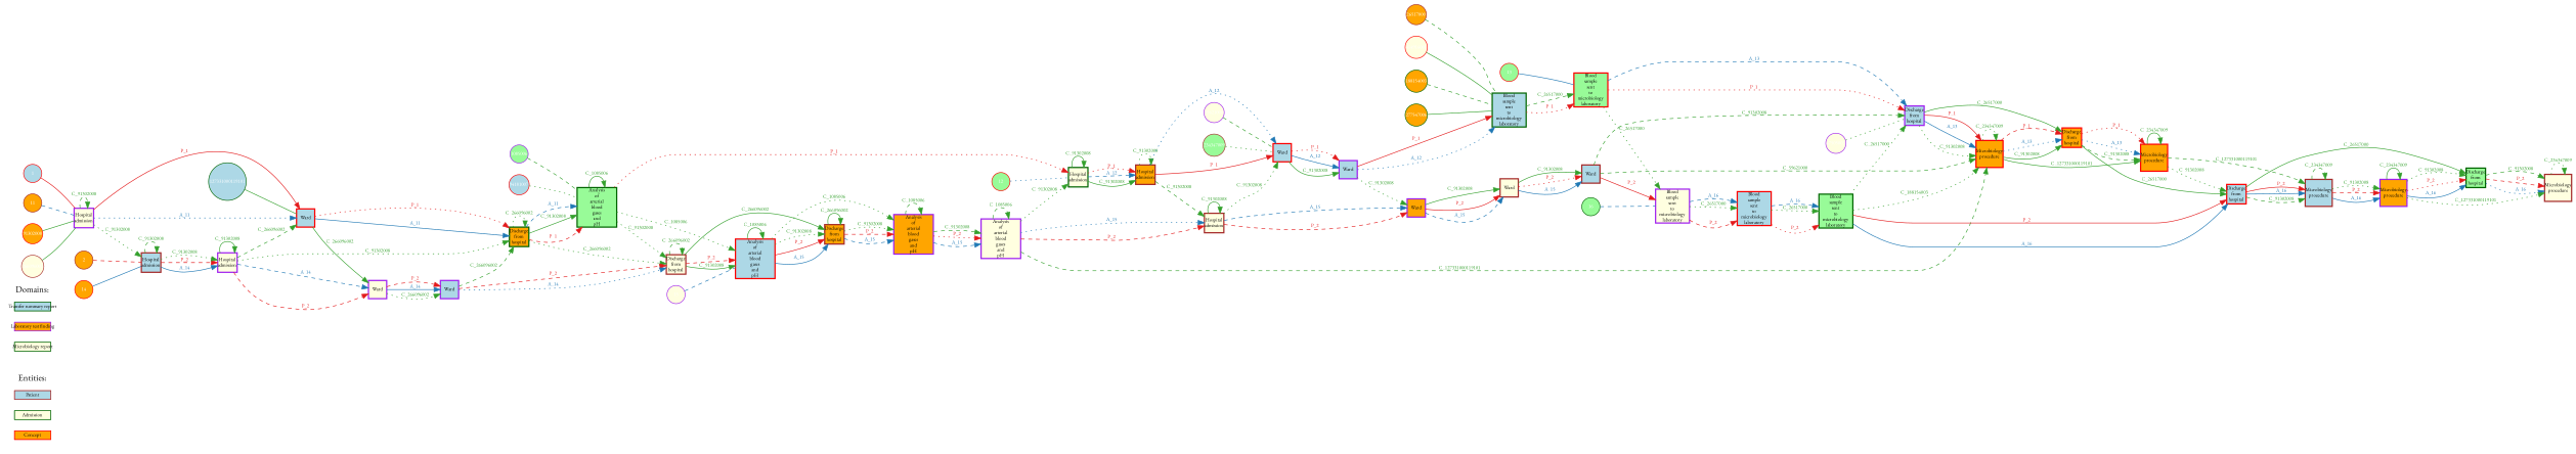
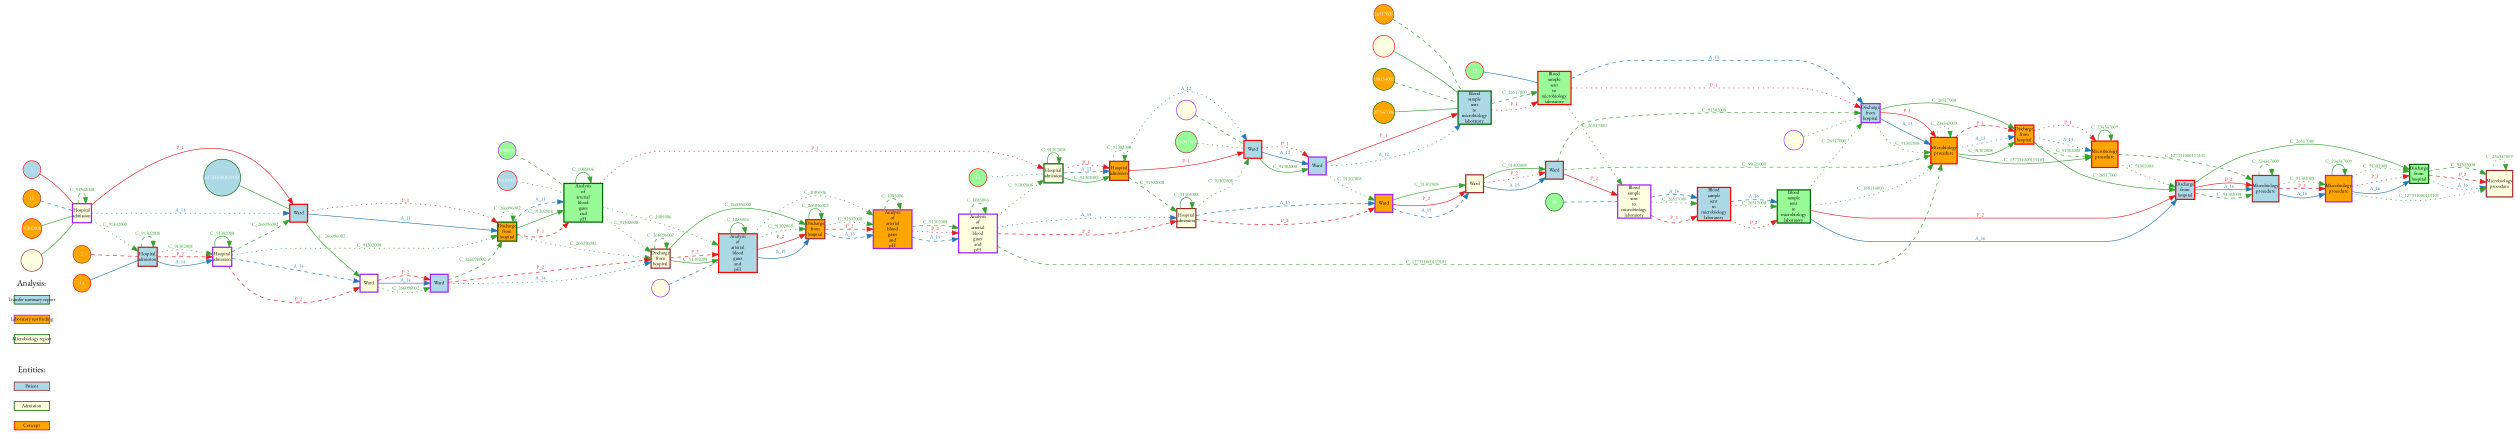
  digraph {
    fontname="EB Garamond"
    rankdir=LR
    node [color=red fillcolor=orange fixedsize=false fontname="EB Garamond" fontsize=8 margin=0 shape=square style=filled penwidth=2]
    edge [color="#33a02c" fontcolor="#33a02c" fontname="EB Garamond" fontsize=8 penwidth=1 style=dotted]
    n1 [color=brown fillcolor=lightblue fixedsize=True fontcolor="#000000" height=0.2 label=Patient shape=rectangle style="striped,filled" width=0.8 penwidth=""]
    n2 [color=darkgreen fillcolor=lightyellow fixedsize=True fontcolor="#000000" height=0.2 label=Admission shape=rectangle style="striped,filled" width=0.8 penwidth=""]
    n3 [fixedsize=True fontcolor="#000000" height=0.2 label=Concept shape=rectangle style="striped,filled" width=0.8 penwidth=""]
    n4 [color=darkgreen fillcolor=lightblue fixedsize=True fontcolor="#000000" height=0.2 label="Transfer summary report" shape=rectangle style="striped,filled" width=0.8 penwidth=""]
    n5 [color=purple fixedsize=True fontcolor="#000000" height=0.2 label="Laboratory test finding" shape=rectangle style="striped,filled" width=0.8 penwidth=""]
    n6 [color=darkgreen fillcolor=lightyellow fixedsize=True fontcolor="#000000" height=0.2 label="Microbiology report" shape=rectangle style="striped,filled" width=0.8 penwidth=""]
    n7 [color=darkgreen fillcolor=palegreen height=0.4 label="Analysis\nof\narterial\nblood\ngases\nand\npH" width=0.4]
    n8 [color=darkgreen fillcolor=lightyellow height=0.4 label="Hospital\nadmission" width=0.4]
    n9 [color=brown fillcolor=lightyellow height=0.4 label="Discharge\nfrom\nhospital" width=0.4]
    n10 [fillcolor=lightblue height=0.4 label="Analysis\nof\narterial\nblood\ngases\nand\npH" width=0.4]
    n11 [color=brown height=0.4 label="Hospital\nadmission" width=0.4]
    n12 [color=brown height=0.4 label="Discharge\nfrom\nhospital" width=0.4]
    n13 [color=purple height=0.4 label="Analysis\nof\narterial\nblood\ngases\nand\npH" width=0.4]
    n14 [fillcolor=lightblue height=0.4 label=Ward width=0.4]
    n15 [color=brown fillcolor=lightyellow height=0.4 label="Hospital\nadmission" width=0.4]
    n16 [color=purple fillcolor=lightblue height=0.4 label=Ward width=0.4]
    n17 [color=darkgreen fillcolor=lightblue height=0.4 label="Blood\nsample\nsent\nto\nmicrobiology\nlaboratory" width=0.4]
    n18 [color=purple height=0.4 label=Ward width=0.4]
    n19 [fillcolor=palegreen height=0.4 label="Blood\nsample\nsent\nto\nmicrobiology\nlaboratory" width=0.4]
    n20 [color=brown fillcolor=lightyellow height=0.4 label=Ward width=0.4]
    n21 [color=purple fillcolor=lightblue height=0.4 label="Discharge\nfrom\nhospital" width=0.4]
    n22 [color=purple fillcolor=lightyellow height=0.4 label="Blood\nsample\nsent\nto\nmicrobiology\nlaboratory" width=0.4]
    n23 [fillcolor=lightblue height=0.4 label=Ward width=0.4]
    n24 [color=darkgreen height=0.4 label="Discharge\nfrom\nhospital" width=0.4]
    n25 [color=purple fillcolor=lightyellow height=0.4 label=Ward width=0.4]
    n26 [color=purple fillcolor=lightblue height=0.4 label=Ward width=0.4]
    n27 [height=0.4 label="Discharge\nfrom\nhospital" width=0.4]
    n28 [height=0.4 label="Microbiology\nprocedure" width=0.4]
    n29 [fillcolor=lightblue height=0.4 label="Discharge\nfrom\nhospital" width=0.4]
    n30 [color=brown fillcolor=lightblue height=0.4 label="Microbiology\nprocedure" width=0.4]
    n31 [color=darkgreen fillcolor=palegreen height=0.4 label="Discharge\nfrom\nhospital" width=0.4]
    n32 [color=purple height=0.4 label="Microbiology\nprocedure" width=0.4]
    n33 [height=0.4 label="Microbiology\nprocedure" width=0.4]
    n34 [fillcolor=lightblue height=0.4 label="Blood\nsample\nsent\nto\nmicrobiology\nlaboratory" width=0.4]
    n35 [color=purple fillcolor=lightyellow height=0.4 label="Hospital\nadmission" width=0.4]
    n36 [color=brown fillcolor=lightblue height=0.4 label="Hospital\nadmission" width=0.4]
    n37 [color=purple fillcolor=lightyellow height=0.4 label="Hospital\nadmission" width=0.4]
    n38 [color=purple fillcolor=lightyellow height=0.4 label="Analysis\nof\narterial\nblood\ngases\nand\npH" width=0.4]
    n39 [color=darkgreen fillcolor=palegreen height=0.4 label="Blood\nsample\nsent\nto\nmicrobiology\nlaboratory" width=0.4]
    n40 [color=brown fillcolor=lightyellow height=0.4 label="Microbiology\nprocedure" width=0.4]
    n41 [color=brown fillcolor=lightblue height=0.4 label=Ward width=0.4]
    n42 [fillcolor=lightblue fontcolor="#ffffff" height=0.4 label=1 shape=circle width=0.4 penwidth=""]
    n43 [color=brown fontcolor="#ffffff" height=0.4 label=2 shape=circle width=0.4 penwidth=""]
    n44 [color=brown fontcolor="#ffffff" height=0.4 label=11 shape=circle width=0.4 penwidth=""]
    n45 [fillcolor=palegreen fontcolor="#ffffff" height=0.4 label=12 shape=circle width=0.4 penwidth=""]
    n46 [fillcolor=palegreen fontcolor="#ffffff" height=0.4 label=13 shape=circle width=0.4 penwidth=""]
    n47 [fontcolor="#ffffff" height=0.4 label=14 shape=circle width=0.4 penwidth=""]
    n48 [color=purple fillcolor=lightyellow fontcolor="#ffffff" height=0.4 label=15 shape=circle width=0.4 penwidth=""]
    n49 [color=darkgreen fillcolor=palegreen fontcolor="#ffffff" height=0.4 label=16 shape=circle width=0.4 penwidth=""]
    n50 [fontcolor="#ffffff" height=0.4 label=91302008 shape=circle width=0.4 penwidth=""]
    n51 [color=darkgreen fillcolor=lightblue fontcolor="#ffffff" height=0.4 label=127331000119101 shape=circle width=0.4 penwidth=""]
    n52 [color=brown fillcolor=lightyellow fontcolor="#ffffff" height=0.4 label=266096002 shape=circle width=0.4 penwidth=""]
    n53 [color=purple fillcolor=palegreen fontcolor="#ffffff" height=0.4 label=1085006 shape=circle width=0.4 penwidth=""]
    n54 [color=purple fillcolor=lightyellow fontcolor="#ffffff" height=0.4 label=59621000 shape=circle width=0.4 penwidth=""]
    n55 [color=brown fillcolor=palegreen fontcolor="#ffffff" height=0.4 label=234347009 shape=circle width=0.4 penwidth=""]
    n56 [color=brown fontcolor="#ffffff" height=0.4 label=26517000 shape=circle width=0.4 penwidth=""]
    n57 [fillcolor=lightblue fontcolor="#ffffff" height=0.4 label=94181007 shape=circle width=0.4 penwidth=""]
    n58 [fillcolor=lightyellow fontcolor="#ffffff" height=0.4 label=414916001 shape=circle width=0.4 penwidth=""]
    n59 [color=darkgreen fontcolor="#ffffff" height=0.4 label=188154003 shape=circle width=0.4 penwidth=""]
    n60 [color=darkgreen fontcolor="#ffffff" height=0.4 label=277547006 shape=circle width=0.4 penwidth=""]
    n61 [color=purple fillcolor=lightyellow fontcolor="#ffffff" height=0.4 label=47505003 shape=circle width=0.4 penwidth=""]
    subgraph cluster_1 {
      color="#ffffff"
      label="\nEntities:"
      style=filled
      n1
      n2
      n3
    }
    subgraph cluster_2 {
      color="#ffffff"
-     label="Domains:"
+     label="Analysis:"
      style=filled
      n4
      n5
      n6
    }
    n7 -> n7 [label=C_1085006 style=solid]
    n7 -> n8 [color="#e31a1c" fontcolor="#e31a1c" label=P_1]
    n7 -> n9 [label=C_91302008]
    n7 -> n10 [label=C_1085006]
    n8 -> n8 [label=C_91302008 style=solid]
    n8 -> n11 [color="#e31a1c" fontcolor="#e31a1c" label=P_1]
    n8 -> n11 [color="#1f78b4" fontcolor="#1f78b4" label=A_12 style=dashed]
    n8 -> n11 [label=C_91302008 style=solid]
    n9 -> n9 [label=C_266096002 style=dashed]
    n9 -> n10 [color="#e31a1c" fontcolor="#e31a1c" label=P_2 style=dashed]
    n9 -> n10 [label=C_91302008 style=solid]
    n9 -> n12 [label=C_266096002 style=solid]
    n10 -> n10 [label=C_1085006 style=solid]
    n10 -> n12 [color="#e31a1c" fontcolor="#e31a1c" label=P_2 style=solid]
    n10 -> n12 [color="#1f78b4" fontcolor="#1f78b4" label=A_15 style=solid]
    n10 -> n12 [label=C_91302008]
    n10 -> n13 [label=C_1085006]
    n11 -> n11 [label=C_91302008]
    n11 -> n14 [color="#e31a1c" fontcolor="#e31a1c" label=P_1 style=solid]
    n11 -> n14 [color="#1f78b4" fontcolor="#1f78b4" label=A_12]
    n11 -> n15 [label=C_91302008 style=dashed]
    n12 -> n12 [label=C_266096002 style=solid]
    n12 -> n13 [color="#e31a1c" fontcolor="#e31a1c" label=P_2 style=dashed]
    n12 -> n13 [color="#1f78b4" fontcolor="#1f78b4" label=A_15 style=dashed]
    n12 -> n13 [label=C_91302008]
    n13 -> n13 [label=C_1085006 style=dashed]
    n13 -> n38 [color="#e31a1c" fontcolor="#e31a1c" label=P_2]
    n13 -> n38 [color="#1f78b4" fontcolor="#1f78b4" label=A_15 style=dashed]
    n13 -> n38 [label=C_91302008 style=dashed]
    n14 -> n16 [color="#e31a1c" fontcolor="#e31a1c" label=P_1]
    n14 -> n16 [color="#1f78b4" fontcolor="#1f78b4" label=A_12 style=solid]
    n14 -> n16 [label=C_91302008 style=solid]
    n15 -> n14 [label=C_91302008]
    n15 -> n15 [label=C_91302008 style=solid]
    n15 -> n18 [color="#e31a1c" fontcolor="#e31a1c" label=P_2 style=dashed]
    n15 -> n18 [color="#1f78b4" fontcolor="#1f78b4" label=A_15 style=dashed]
    n16 -> n17 [color="#e31a1c" fontcolor="#e31a1c" label=P_1 style=solid]
    n16 -> n17 [color="#1f78b4" fontcolor="#1f78b4" label=A_12]
    n16 -> n18 [label=C_91302008]
    n17 -> n19 [color="#e31a1c" fontcolor="#e31a1c" label=P_1]
    n17 -> n19 [label=C_26517000 style=dashed]
    n18 -> n20 [color="#e31a1c" fontcolor="#e31a1c" label=P_2 style=solid]
    n18 -> n20 [color="#1f78b4" fontcolor="#1f78b4" label=A_15 style=dashed]
    n18 -> n20 [label=C_91302008 style=solid]
    n19 -> n21 [color="#e31a1c" fontcolor="#e31a1c" label=P_1]
    n19 -> n21 [color="#1f78b4" fontcolor="#1f78b4" label=A_13 style=dashed]
    n19 -> n22 [label=C_26517000]
    n20 -> n41 [color="#e31a1c" fontcolor="#e31a1c" label=P_2]
    n20 -> n41 [color="#1f78b4" fontcolor="#1f78b4" label=A_15 style=solid]
    n20 -> n41 [label=C_91302008 style=solid]
    n21 -> n27 [label=C_26517000 style=solid]
    n21 -> n33 [color="#e31a1c" fontcolor="#e31a1c" label=P_1 style=solid]
    n21 -> n33 [color="#1f78b4" fontcolor="#1f78b4" label=A_13 style=solid]
    n21 -> n33 [label=C_91302008]
    n22 -> n34 [color="#e31a1c" fontcolor="#e31a1c" label=P_2 style=dashed]
    n22 -> n34 [color="#1f78b4" fontcolor="#1f78b4" label=A_16 style=dashed]
    n22 -> n34 [label=C_26517000]
    n23 -> n24 [color="#e31a1c" fontcolor="#e31a1c" label=P_1]
    n23 -> n24 [color="#1f78b4" fontcolor="#1f78b4" label=A_11 style=solid]
    n23 -> n25 [label=C_266096002 style=solid]
    n24 -> n7 [color="#e31a1c" fontcolor="#e31a1c" label=P_1 style=dashed]
    n24 -> n7 [color="#1f78b4" fontcolor="#1f78b4" label=A_11 style=dashed]
    n24 -> n7 [label=C_91302008 style=solid]
    n24 -> n9 [label=C_266096002]
    n24 -> n24 [label=C_266096002]
    n25 -> n26 [color="#e31a1c" fontcolor="#e31a1c" label=P_2 style=dashed]
    n25 -> n26 [color="#1f78b4" fontcolor="#1f78b4" label=A_14 style=solid]
    n25 -> n26 [label=C_266096002]
    n26 -> n9 [color="#e31a1c" fontcolor="#e31a1c" label=P_2 style=dashed]
    n26 -> n9 [color="#1f78b4" fontcolor="#1f78b4" label=A_14]
    n26 -> n24 [label=C_266096002 style=dashed]
    n27 -> n28 [color="#e31a1c" fontcolor="#e31a1c" label=P_1]
    n27 -> n28 [color="#1f78b4" fontcolor="#1f78b4" label=A_13]
    n27 -> n28 [label=C_91302008 style=dashed]
    n27 -> n29 [label=C_26517000 style=solid]
    n28 -> n28 [label=C_234347009 style=solid]
    n28 -> n29 [label=C_91302008]
    n28 -> n30 [label=C_127331000119101 style=dashed]
    n29 -> n30 [color="#e31a1c" fontcolor="#e31a1c" label=P_2 style=solid]
    n29 -> n30 [color="#1f78b4" fontcolor="#1f78b4" label=A_16 style=solid]
    n29 -> n30 [label=C_91302008 style=dashed]
    n29 -> n31 [label=C_26517000 style=solid]
    n30 -> n30 [label=C_234347009 style=dashed]
    n30 -> n32 [color="#e31a1c" fontcolor="#e31a1c" label=P_2 style=dashed]
    n30 -> n32 [color="#1f78b4" fontcolor="#1f78b4" label=A_16 style=solid]
    n30 -> n32 [label=C_91302008]
    n31 -> n40 [color="#e31a1c" fontcolor="#e31a1c" label=P_2 style=dashed]
    n31 -> n40 [color="#1f78b4" fontcolor="#1f78b4" label=A_16]
    n31 -> n40 [label=C_91302008 style=dashed]
    n32 -> n31 [color="#e31a1c" fontcolor="#e31a1c" label=P_2]
    n32 -> n31 [color="#1f78b4" fontcolor="#1f78b4" label=A_16 style=solid]
    n32 -> n31 [label=C_91302008]
    n32 -> n32 [label=C_234347009 style=solid]
    n32 -> n40 [label=C_127331000119101]
    n33 -> n27 [color="#e31a1c" fontcolor="#e31a1c" label=P_1 style=dashed]
    n33 -> n27 [color="#1f78b4" fontcolor="#1f78b4" label=A_13]
    n33 -> n27 [label=C_91302008 style=solid]
    n33 -> n28 [label=C_127331000119101 style=solid]
    n33 -> n33 [label=C_234347009]
    n34 -> n39 [color="#e31a1c" fontcolor="#e31a1c" label=P_2]
    n34 -> n39 [color="#1f78b4" fontcolor="#1f78b4" label=A_16 style=dashed]
    n34 -> n39 [label=C_26517000]
    n35 -> n23 [color="#e31a1c" fontcolor="#e31a1c" label=P_1 style=solid]
    n35 -> n23 [color="#1f78b4" fontcolor="#1f78b4" label=A_11]
    n35 -> n35 [label=C_91302008 style=dashed]
    n35 -> n36 [label=C_91302008]
    n36 -> n36 [label=C_91302008 style=dashed]
    n36 -> n37 [color="#e31a1c" fontcolor="#e31a1c" label=P_2 style=dashed]
    n36 -> n37 [color="#1f78b4" fontcolor="#1f78b4" label=A_14 style=solid]
    n36 -> n37 [label=C_91302008]
    n37 -> n23 [label=C_266096002 style=dashed]
    n37 -> n24 [label=C_91302008]
    n37 -> n25 [color="#e31a1c" fontcolor="#e31a1c" label=P_2 style=dashed]
    n37 -> n25 [color="#1f78b4" fontcolor="#1f78b4" label=A_14 style=dashed]
    n37 -> n37 [label=C_91302008 style=solid]
    n38 -> n8 [label=C_91302008]
    n38 -> n15 [color="#e31a1c" fontcolor="#e31a1c" label=P_2 style=dashed]
    n38 -> n15 [color="#1f78b4" fontcolor="#1f78b4" label=A_15]
    n38 -> n33 [label=C_127331000119101 style=dashed]
    n38 -> n38 [label=C_1085006 style=dashed]
    n39 -> n21 [label=C_26517000]
    n39 -> n29 [color="#e31a1c" fontcolor="#e31a1c" label=P_2 style=solid]
    n39 -> n29 [color="#1f78b4" fontcolor="#1f78b4" label=A_16 style=solid]
    n39 -> n33 [label=C_188154003]
    n40 -> n40 [label=C_234347009]
    n41 -> n21 [label=C_91302008 style=dashed]
    n41 -> n22 [color="#e31a1c" fontcolor="#e31a1c" label=P_2 style=solid]
    n41 -> n33 [label=C_59621000 style=dashed]
    n42 -> n35 [arrowhead=none color="#e31a1c" style=solid fontcolor="" fontsize="" penwidth=""]
    n43 -> n36 [arrowhead=none color="#e31a1c" style=dashed fontcolor="" fontsize="" penwidth=""]
    n44 -> n35 [arrowhead=none color="#1f78b4" style=dashed fontcolor="" fontsize="" penwidth=""]
    n45 -> n8 [arrowhead=none color="#1f78b4" fontcolor="" fontsize="" penwidth=""]
    n46 -> n19 [arrowhead=none color="#1f78b4" style=solid fontcolor="" fontsize="" penwidth=""]
    n47 -> n36 [arrowhead=none color="#1f78b4" style=solid fontcolor="" fontsize="" penwidth=""]
    n48 -> n10 [arrowhead=none color="#1f78b4" style=dashed fontcolor="" fontsize="" penwidth=""]
    n49 -> n22 [arrowhead=none color="#1f78b4" style=dashed fontcolor="" fontsize="" penwidth=""]
    n50 -> n35 [arrowhead=none style=solid fontcolor="" fontsize="" penwidth=""]
    n51 -> n23 [arrowhead=none style=solid fontcolor="" fontsize="" penwidth=""]
    n52 -> n35 [arrowhead=none style=solid fontcolor="" fontsize="" penwidth=""]
    n53 -> n7 [arrowhead=none style=dashed fontcolor="" fontsize="" penwidth=""]
    n54 -> n14 [arrowhead=none style=dashed fontcolor="" fontsize="" penwidth=""]
    n55 -> n14 [arrowhead=none fontcolor="" fontsize="" penwidth=""]
    n56 -> n17 [arrowhead=none style=dashed fontcolor="" fontsize="" penwidth=""]
    n57 -> n7 [arrowhead=none fontcolor="" fontsize="" penwidth=""]
    n58 -> n17 [arrowhead=none style=solid fontcolor="" fontsize="" penwidth=""]
    n59 -> n17 [arrowhead=none style=dashed fontcolor="" fontsize="" penwidth=""]
    n60 -> n17 [arrowhead=none style=solid fontcolor="" fontsize="" penwidth=""]
    n61 -> n21 [arrowhead=none fontcolor="" fontsize="" penwidth=""]
  }
